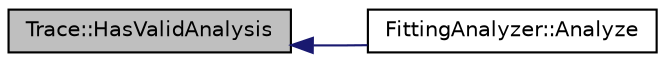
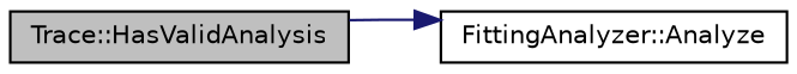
  digraph {
    rankdir=LR
    node [color=black fontname=Helvetica fontsize=10 shape=record style=filled]
    n1 [fillcolor=grey75 fontcolor=black height=0.2 label="Trace::HasValidAnalysis" width=0.4]
    n2 [fillcolor=white height=0.2 label="FittingAnalyzer::Analyze" width=0.4]
-   n1 -> n2 [color=midnightblue dir=back fontname=Helvetica fontsize=10 labelfontname=Helvetica labelfontsize=10 style=solid]
+   n2 -> n1 [color=midnightblue dir=back fontname=Helvetica fontsize=10 labelfontname=Helvetica labelfontsize=10 style=solid]
  }
